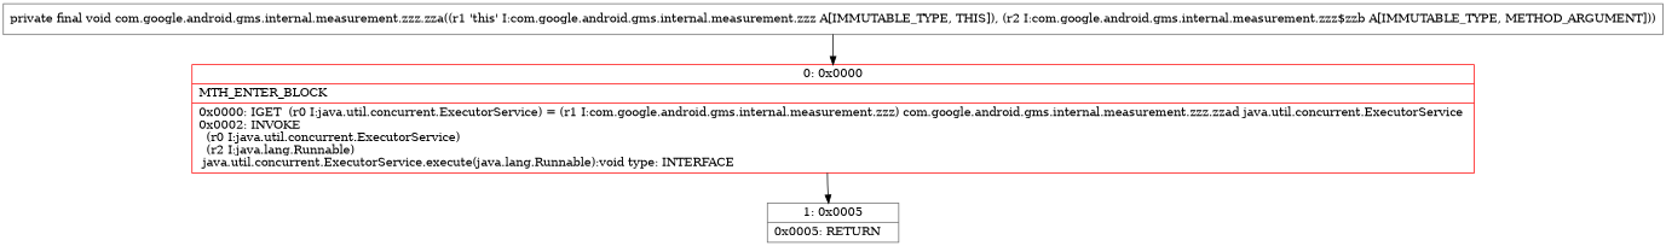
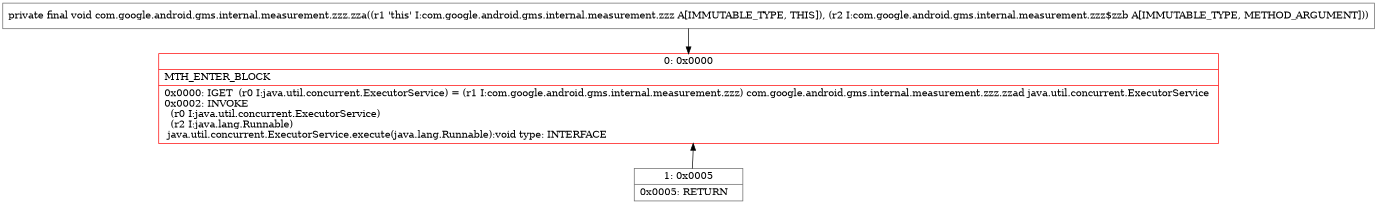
  digraph {
    node [shape=record color=gray40]
    edge [arrowhead=normal]
    n1 [label="{0\:\ 0x0000|MTH_ENTER_BLOCK\l|0x0000: IGET  (r0 I:java.util.concurrent.ExecutorService) = (r1 I:com.google.android.gms.internal.measurement.zzz) com.google.android.gms.internal.measurement.zzz.zzad java.util.concurrent.ExecutorService \l0x0002: INVOKE  \l  (r0 I:java.util.concurrent.ExecutorService)\l  (r2 I:java.lang.Runnable)\l java.util.concurrent.ExecutorService.execute(java.lang.Runnable):void type: INTERFACE \l}" color=red]
    n2 [label="{1\:\ 0x0005|0x0005: RETURN   \l}"]
    n3 [label="{private final void com.google.android.gms.internal.measurement.zzz.zza((r1 'this' I:com.google.android.gms.internal.measurement.zzz A[IMMUTABLE_TYPE, THIS]), (r2 I:com.google.android.gms.internal.measurement.zzz$zzb A[IMMUTABLE_TYPE, METHOD_ARGUMENT])) }"]
-   n1 -> n2
+   n2 -> n1
    n3 -> n1
  }
